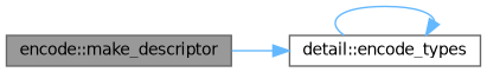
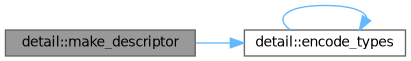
  digraph {
    rankdir=LR
    node [fontname=Helvetica fontsize=10 shape=box style=filled]
    edge [color=steelblue1 fontname=Helvetica fontsize=10 labelfontname=Helvetica labelfontsize=10 style=solid]
-   n1 [color=gray40 fillcolor=grey60 fontcolor=black height=0.2 label="encode::make_descriptor" width=0.4]
+   n1 [color=gray40 fillcolor=grey60 fontcolor=black height=0.2 label="detail::make_descriptor" width=0.4]
    n2 [color=grey40 fillcolor=white height=0.2 label="detail::encode_types" width=0.4]
    n1 -> n2
    n2 -> n2
  }
